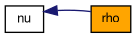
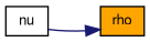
  digraph {
    rankdir=LR
    node [color=black fontname=FreeSans fontsize=10 shape=record style=filled]
    n1 [fillcolor=white fontcolor=black height=0.2 label=nu width=0.4]
    n2 [height=0.2 label=rho width=0.4 fillcolor=orange]
-   n2 -> n1 [color=midnightblue fontname=FreeSans fontsize=10 labelfontname=FreeSans labelfontsize=10 style=solid]
+   n1 -> n2 [color=midnightblue fontname=FreeSans fontsize=10 labelfontname=FreeSans labelfontsize=10 style=solid]
  }
